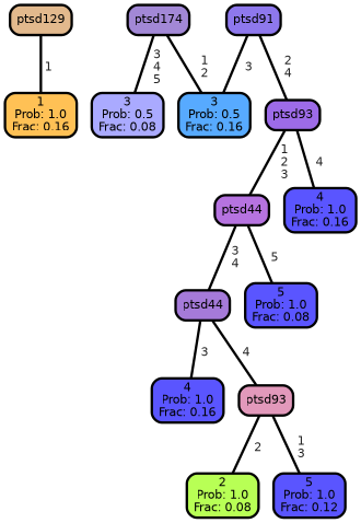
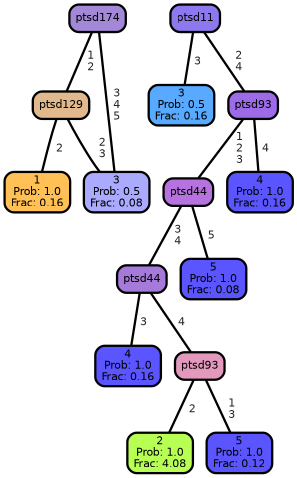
  graph {
    ranksep="0 equally"
    splines=straight
    node [color=black fillcolor="#5a55ff" fontcolor=black fontname=helvetica penwidth=3 shape=box style="filled, rounded"]
    edge [color=black fontcolor=grey14 fontname=helvetica fontweight=bold penwidth=3]
    n1 [fillcolor="#ffc155" label="1\nProb: 1.0\nFrac: 0.16"]
    n2 [fillcolor="#e2b98d" label=ptsd129]
    n3 [fillcolor="#aaaaff" label="3\nProb: 0.5\nFrac: 0.08"]
    n4 [fillcolor="#a288d6" label=ptsd174]
-   n5 [fillcolor="#8e78ed" label=ptsd91]
+   n5 [fillcolor="#8e78ed" label=ptsd11]
    n6 [fillcolor="#57aaff" label="3\nProb: 0.5\nFrac: 0.16"]
    n7 [fillcolor="#9d6be8" label=ptsd93]
    n8 [fillcolor="#b673e0" label=ptsd44]
    n9 [label="4\nProb: 1.0\nFrac: 0.16"]
    n10 [label="4\nProb: 1.0\nFrac: 0.16"]
    n11 [fillcolor="#a57ad9" label=ptsd44]
    n12 [fillcolor="#e299bb" label=ptsd93]
-   n13 [fillcolor="#b8ff55" label="2\nProb: 1.0\nFrac: 0.08"]
+   n13 [fillcolor="#b8ff55" label="2\nProb: 1.0\nFrac: 4.08"]
    n14 [label="5\nProb: 1.0\nFrac: 0.12"]
    n15 [label="5\nProb: 1.0\nFrac: 0.08"]
    subgraph sub_1 {
      rank=same
    }
-   n2 -- n1 [label=" 1"]
-   n4 -- n6 [label=" 1\n 2"]
+   n2 -- n1 [label=" 2"]
+   n2 -- n3 [label=" 2\n 3"]
+   n4 -- n2 [label=" 1\n 2"]
    n4 -- n3 [label=" 3\n 4\n 5"]
    n5 -- n6 [label=" 3"]
    n5 -- n7 [label=" 2\n 4"]
    n7 -- n8 [label=" 1\n 2\n 3"]
    n7 -- n9 [label=" 4"]
    n8 -- n11 [label=" 3\n 4"]
    n8 -- n15 [label=" 5"]
    n11 -- n10 [label=" 3"]
    n11 -- n12 [label=" 4"]
    n12 -- n13 [label=" 2"]
    n12 -- n14 [label=" 1\n 3"]
  }
